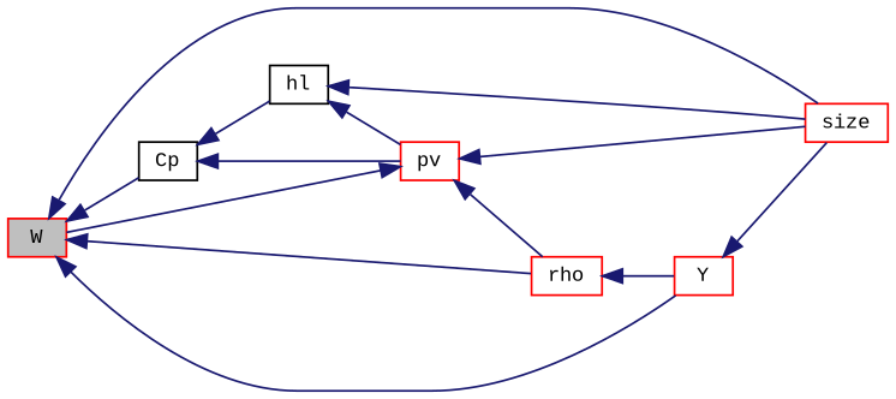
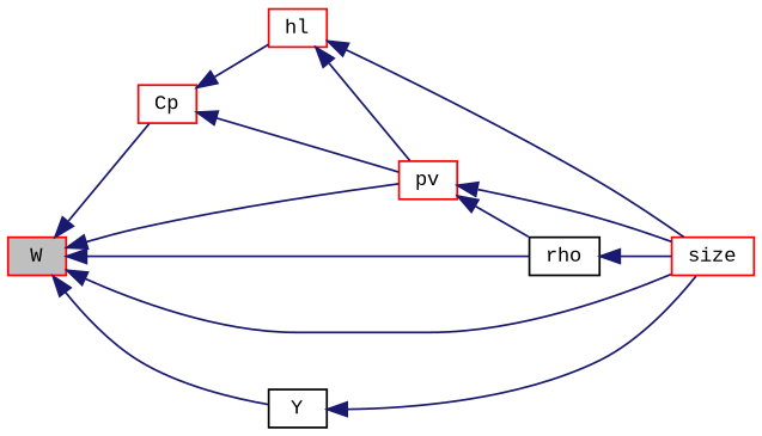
  digraph {
    fontname="Liberation Mono"
    rankdir=LR
    node [color=red fontname="Liberation Mono" fontsize=10 shape=record]
    edge [color=midnightblue dir=back fontname="Liberation Mono" fontsize=10 labelfontname=FreeSans labelfontsize=10 style=solid]
    n1 [fillcolor=grey75 fontcolor=black height=0.2 label=W style=filled width=0.4]
-   n2 [color=black height=0.2 label=Cp width=0.4]
+   n2 [height=0.2 label=Cp width=0.4]
    n3 [height=0.2 label=pv width=0.4]
-   n4 [height=0.2 label=rho width=0.4]
+   n4 [color=black height=0.2 label=rho width=0.4]
    n5 [height=0.2 label=size width=0.4]
-   n6 [height=0.2 label=Y width=0.4]
-   n7 [color=black height=0.2 label=hl width=0.4]
+   n6 [color=black height=0.2 label=Y width=0.4]
+   n7 [height=0.2 label=hl width=0.4]
    n1 -> n2
-   n3 -> n1
+   n1 -> n3
    n1 -> n4
    n1 -> n5
    n1 -> n6
    n2 -> n3
    n2 -> n7
    n3 -> n4
    n3 -> n5
-   n4 -> n6
+   n4 -> n5
    n6 -> n5
    n7 -> n3
    n7 -> n5
  }
